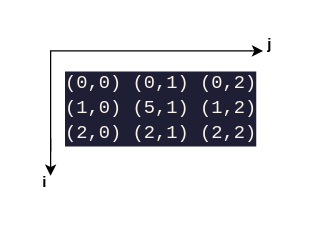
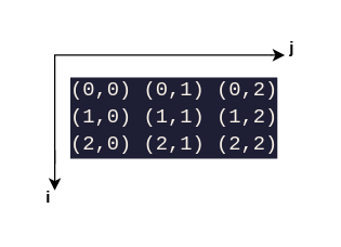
  <mxCell id="0" />
  <mxCell id="1" parent="0" />
- <mxCell id="2" value="&lt;div style=&quot;color: #f8f8f2;background-color: #1e1f35;font-family: IBMPlexmono-Italic, Consolas, 'Courier New', monospace;font-weight: normal;font-size: 15px;line-height: 20px;white-space: pre;&quot;&gt;&lt;div&gt;&lt;span style=&quot;color: #fbf3e8;&quot;&gt;(0,0) (0,1) (0,2)&lt;/span&gt;&lt;/div&gt;&lt;div&gt;&lt;span style=&quot;color: #fbf3e8;&quot;&gt;(1,0) (5,1) (1,2)&lt;/span&gt;&lt;/div&gt;&lt;div&gt;&lt;span style=&quot;color: #fbf3e8;&quot;&gt;(2,0) (2,1) (2,2)&lt;/span&gt;&lt;/div&gt;&lt;/div&gt;" style="text;whiteSpace=wrap;html=1;" vertex="1" parent="1"><mxGeometry x="50" y="50" width="170" height="80" as="geometry" /></mxCell>
+ <mxCell id="2" value="&lt;div style=&quot;color: #f8f8f2;background-color: #1e1f35;font-family: IBMPlexmono-Italic, Consolas, 'Courier New', monospace;font-weight: normal;font-size: 15px;line-height: 20px;white-space: pre;&quot;&gt;&lt;div&gt;&lt;span style=&quot;color: #fbf3e8;&quot;&gt;(0,0) (0,1) (0,2)&lt;/span&gt;&lt;/div&gt;&lt;div&gt;&lt;span style=&quot;color: #fbf3e8;&quot;&gt;(1,0) (1,1) (1,2)&lt;/span&gt;&lt;/div&gt;&lt;div&gt;&lt;span style=&quot;color: #fbf3e8;&quot;&gt;(2,0) (2,1) (2,2)&lt;/span&gt;&lt;/div&gt;&lt;/div&gt;" style="text;whiteSpace=wrap;html=1;" vertex="1" parent="1"><mxGeometry x="50" y="50" width="170" height="80" as="geometry" /></mxCell>
  <mxCell id="3" style="edgeStyle=none;html=1;exitX=0;exitY=1;exitDx=0;exitDy=0;" edge="1" parent="1"><mxGeometry relative="1" as="geometry"><mxPoint x="40" y="140" as="targetPoint" /><mxPoint x="40" y="110" as="sourcePoint" /></mxGeometry></mxCell>
  <mxCell id="4" style="edgeStyle=none;html=1;exitX=1;exitY=0;exitDx=0;exitDy=0;" edge="1" parent="1"><mxGeometry relative="1" as="geometry"><mxPoint x="210" y="40" as="targetPoint" /><mxPoint x="200" y="40" as="sourcePoint" /></mxGeometry></mxCell>
  <mxCell id="5" value="" style="shape=partialRectangle;whiteSpace=wrap;html=1;bottom=0;right=0;fillColor=none;" vertex="1" parent="1"><mxGeometry x="40" y="40" width="160" height="80" as="geometry" /></mxCell>
  <mxCell id="6" value="&lt;b&gt;j&lt;/b&gt;" style="text;html=1;align=center;verticalAlign=middle;resizable=0;points=[];autosize=1;strokeColor=none;fillColor=none;" vertex="1" parent="1"><mxGeometry x="200" y="20" width="30" height="30" as="geometry" /></mxCell>
  <mxCell id="7" value="&lt;b&gt;i&lt;/b&gt;" style="text;html=1;align=center;verticalAlign=middle;resizable=0;points=[];autosize=1;strokeColor=none;fillColor=none;" vertex="1" parent="1"><mxGeometry x="20" y="130" width="30" height="30" as="geometry" /></mxCell>
